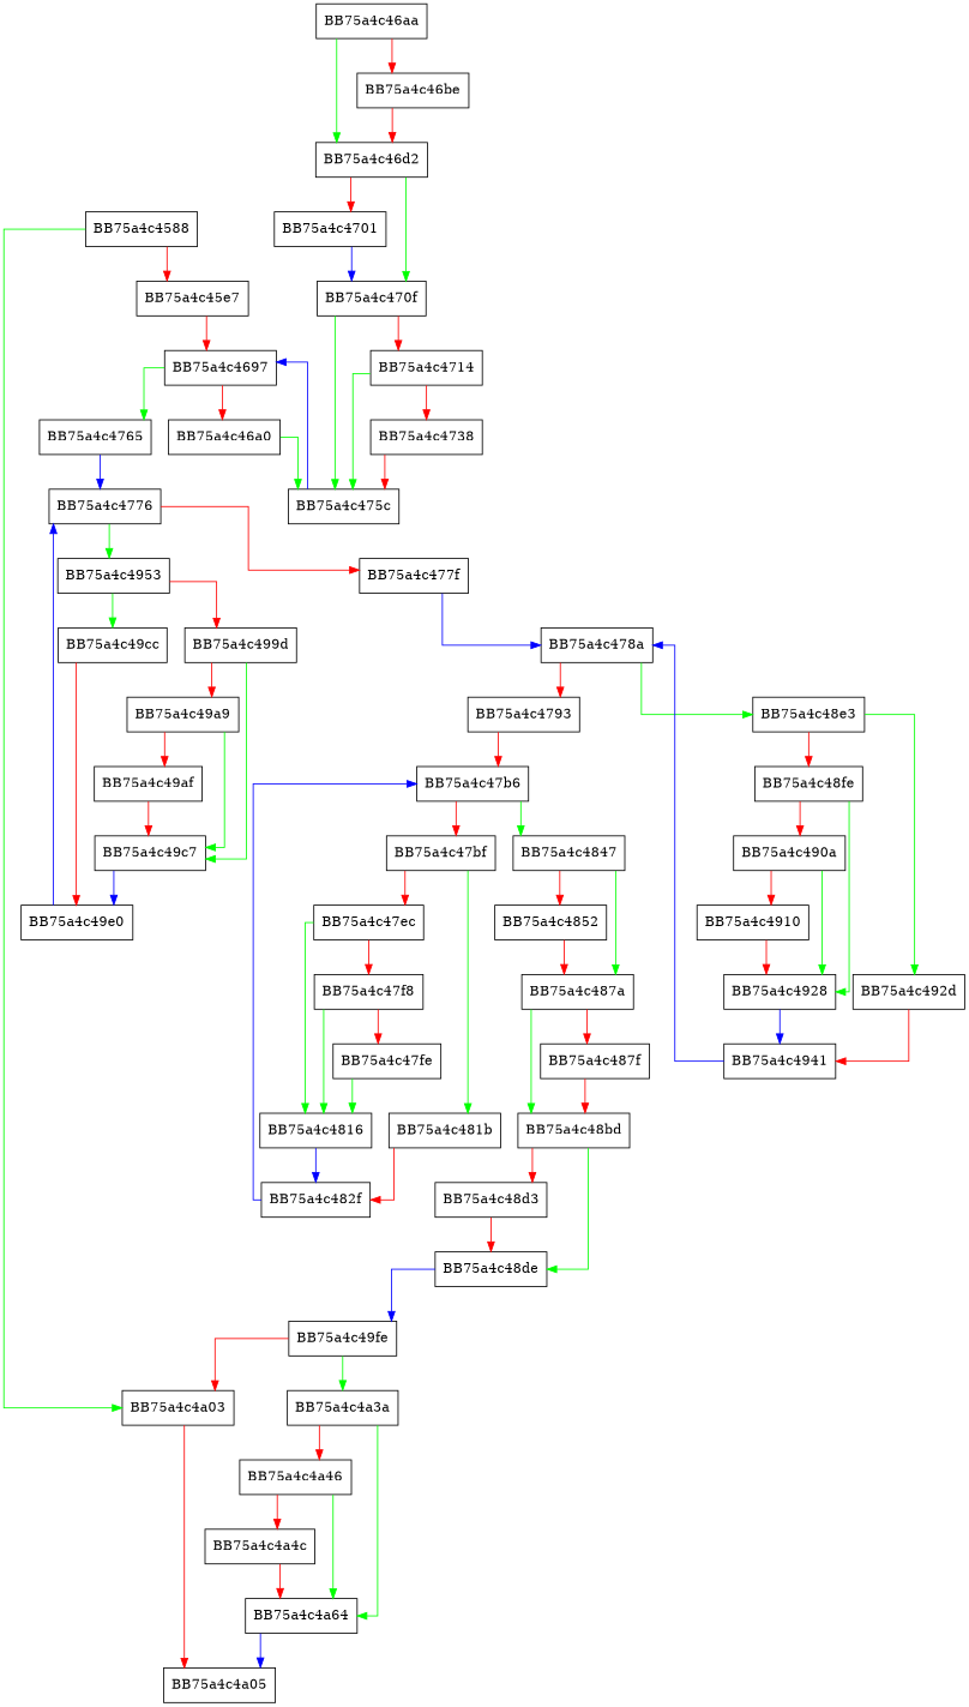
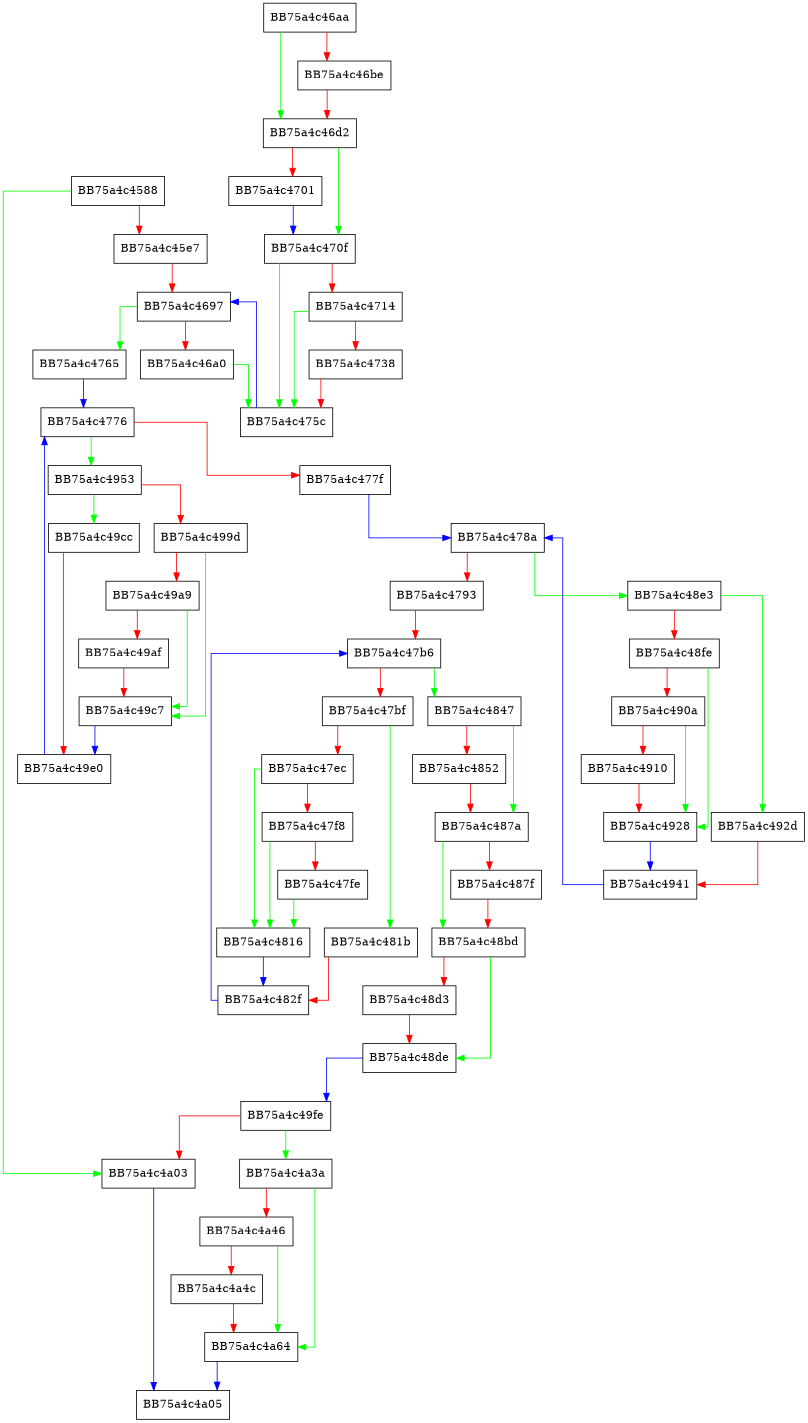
  digraph {
    splines=ortho
    node [shape=box]
    edge [color=red]
    BB75a4c4588
    BB75a4c4a03
    BB75a4c45e7
    BB75a4c4a05
    BB75a4c4697
    BB75a4c4765
    BB75a4c46a0
    BB75a4c4776
    BB75a4c475c
    BB75a4c4953
    BB75a4c477f
    BB75a4c46aa
    BB75a4c46d2
    BB75a4c46be
    BB75a4c470f
    BB75a4c4701
    BB75a4c4714
    BB75a4c4738
    BB75a4c49cc
    BB75a4c499d
    BB75a4c478a
    BB75a4c49e0
    BB75a4c49c7
    BB75a4c49a9
    BB75a4c48e3
    BB75a4c4793
    BB75a4c492d
    BB75a4c48fe
    BB75a4c47b6
    BB75a4c4941
    BB75a4c4928
    BB75a4c490a
    BB75a4c4847
    BB75a4c47bf
    BB75a4c487a
    BB75a4c4852
    BB75a4c481b
    BB75a4c47ec
    BB75a4c48bd
    BB75a4c487f
    BB75a4c482f
    BB75a4c4816
    BB75a4c47f8
    BB75a4c47fe
    BB75a4c48de
    BB75a4c48d3
    BB75a4c49fe
    BB75a4c4a3a
    BB75a4c4a64
    BB75a4c4a46
    BB75a4c4910
    BB75a4c49af
    BB75a4c4a4c
    BB75a4c4588 -> BB75a4c4a03 [color=green]
    BB75a4c4588 -> BB75a4c45e7
-   BB75a4c4a03 -> BB75a4c4a05
+   BB75a4c4a03 -> BB75a4c4a05 [color=blue]
    BB75a4c45e7 -> BB75a4c4697
    BB75a4c4697 -> BB75a4c4765 [color=green]
    BB75a4c4697 -> BB75a4c46a0
    BB75a4c4765 -> BB75a4c4776 [color=blue]
    BB75a4c46a0 -> BB75a4c475c [color=green]
    BB75a4c4776 -> BB75a4c4953 [color=green]
    BB75a4c4776 -> BB75a4c477f
    BB75a4c475c -> BB75a4c4697 [color=blue]
    BB75a4c4953 -> BB75a4c49cc [color=green]
    BB75a4c4953 -> BB75a4c499d
    BB75a4c477f -> BB75a4c478a [color=blue]
    BB75a4c46aa -> BB75a4c46d2 [color=green]
    BB75a4c46aa -> BB75a4c46be
    BB75a4c46d2 -> BB75a4c470f [color=green]
    BB75a4c46d2 -> BB75a4c4701
    BB75a4c46be -> BB75a4c46d2
    BB75a4c470f -> BB75a4c475c [color=green]
    BB75a4c470f -> BB75a4c4714
    BB75a4c4701 -> BB75a4c470f [color=blue]
    BB75a4c4714 -> BB75a4c475c [color=green]
    BB75a4c4714 -> BB75a4c4738
    BB75a4c4738 -> BB75a4c475c
    BB75a4c49cc -> BB75a4c49e0
    BB75a4c499d -> BB75a4c49c7 [color=green]
    BB75a4c499d -> BB75a4c49a9
    BB75a4c478a -> BB75a4c48e3 [color=green]
    BB75a4c478a -> BB75a4c4793
    BB75a4c49e0 -> BB75a4c4776 [color=blue]
    BB75a4c49c7 -> BB75a4c49e0 [color=blue]
    BB75a4c49a9 -> BB75a4c49c7 [color=green]
    BB75a4c49a9 -> BB75a4c49af
    BB75a4c48e3 -> BB75a4c492d [color=green]
    BB75a4c48e3 -> BB75a4c48fe
    BB75a4c4793 -> BB75a4c47b6
    BB75a4c492d -> BB75a4c4941
    BB75a4c48fe -> BB75a4c4928 [color=green]
    BB75a4c48fe -> BB75a4c490a
    BB75a4c47b6 -> BB75a4c4847 [color=green]
    BB75a4c47b6 -> BB75a4c47bf
    BB75a4c4941 -> BB75a4c478a [color=blue]
    BB75a4c4928 -> BB75a4c4941 [color=blue]
    BB75a4c490a -> BB75a4c4928 [color=green]
    BB75a4c490a -> BB75a4c4910
    BB75a4c4847 -> BB75a4c487a [color=green]
    BB75a4c4847 -> BB75a4c4852
    BB75a4c47bf -> BB75a4c481b [color=green]
    BB75a4c47bf -> BB75a4c47ec
    BB75a4c487a -> BB75a4c48bd [color=green]
    BB75a4c487a -> BB75a4c487f
    BB75a4c4852 -> BB75a4c487a
    BB75a4c481b -> BB75a4c482f
    BB75a4c47ec -> BB75a4c4816 [color=green]
    BB75a4c47ec -> BB75a4c47f8
    BB75a4c48bd -> BB75a4c48de [color=green]
    BB75a4c48bd -> BB75a4c48d3
    BB75a4c487f -> BB75a4c48bd
    BB75a4c482f -> BB75a4c47b6 [color=blue]
    BB75a4c4816 -> BB75a4c482f [color=blue]
    BB75a4c47f8 -> BB75a4c4816 [color=green]
    BB75a4c47f8 -> BB75a4c47fe
    BB75a4c47fe -> BB75a4c4816 [color=green]
    BB75a4c48de -> BB75a4c49fe [color=blue]
    BB75a4c48d3 -> BB75a4c48de
    BB75a4c49fe -> BB75a4c4a03
    BB75a4c49fe -> BB75a4c4a3a [color=green]
    BB75a4c4a3a -> BB75a4c4a64 [color=green]
    BB75a4c4a3a -> BB75a4c4a46
    BB75a4c4a64 -> BB75a4c4a05 [color=blue]
    BB75a4c4a46 -> BB75a4c4a64 [color=green]
    BB75a4c4a46 -> BB75a4c4a4c
    BB75a4c4910 -> BB75a4c4928
    BB75a4c49af -> BB75a4c49c7
    BB75a4c4a4c -> BB75a4c4a64
  }
